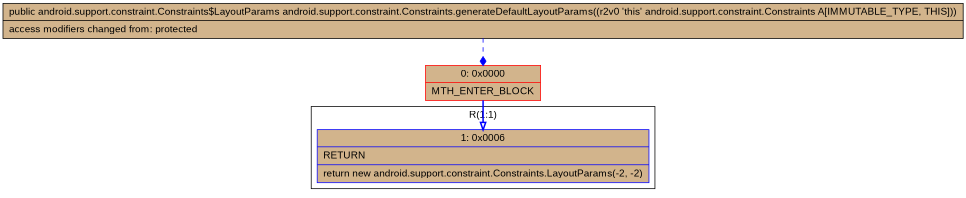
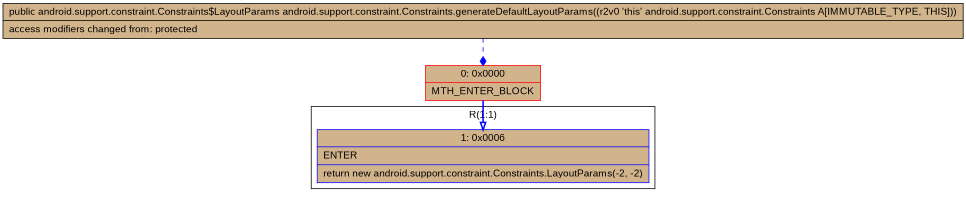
  digraph {
    fontname="Liberation Sans"
    node [shape=record style=filled fillcolor=tan fontname="Liberation Sans"]
    edge [color=blue fontname="Liberation Sans"]
-   n1 [color=blue label="{1\:\ 0x0006|RETURN\l|return new android.support.constraint.Constraints.LayoutParams(\-2, \-2)\l}"]
+   n1 [color=blue label="{1\:\ 0x0006|ENTER\l|return new android.support.constraint.Constraints.LayoutParams(\-2, \-2)\l}"]
    n2 [color=red label="{0\:\ 0x0000|MTH_ENTER_BLOCK\l}"]
    n3 [label="{public android.support.constraint.Constraints$LayoutParams android.support.constraint.Constraints.generateDefaultLayoutParams((r2v0 'this' android.support.constraint.Constraints A[IMMUTABLE_TYPE, THIS]))  | access modifiers changed from: protected\l}"]
    subgraph cluster_1 {
      label="R(1:1)"
      n1
    }
    n2 -> n1 [style=bold arrowhead=onormal]
    n3 -> n2 [style=dashed arrowhead=diamond]
  }
